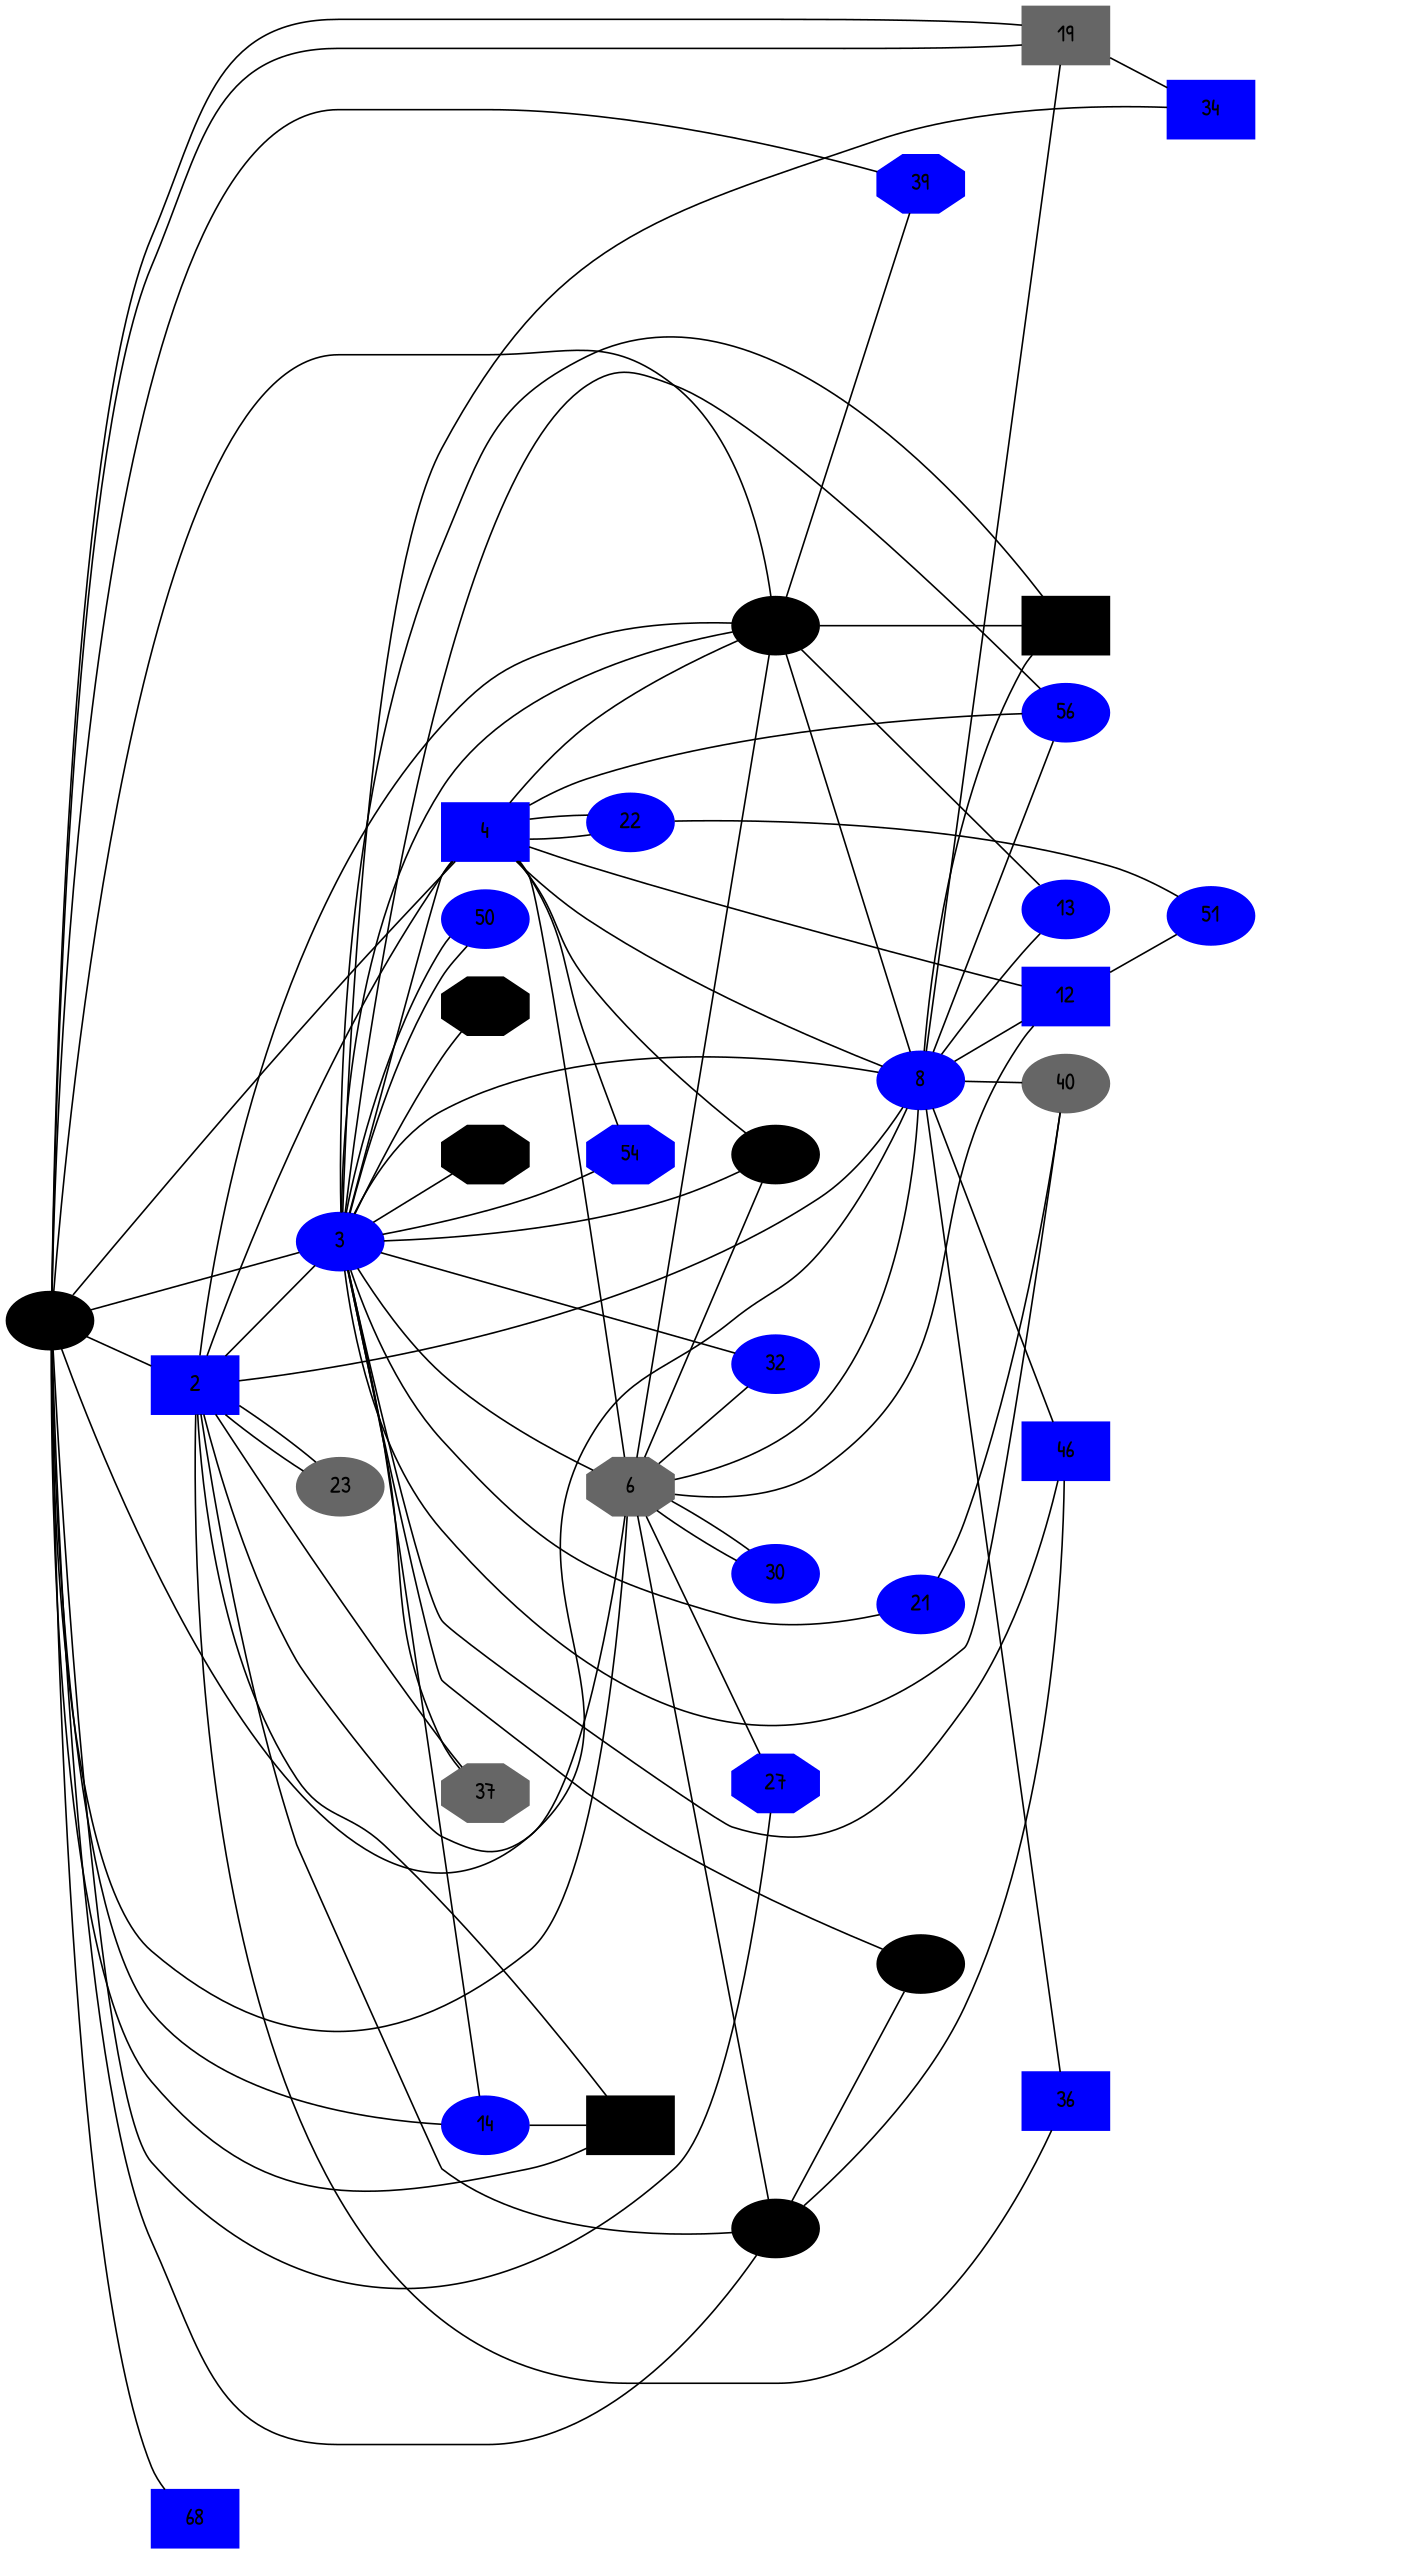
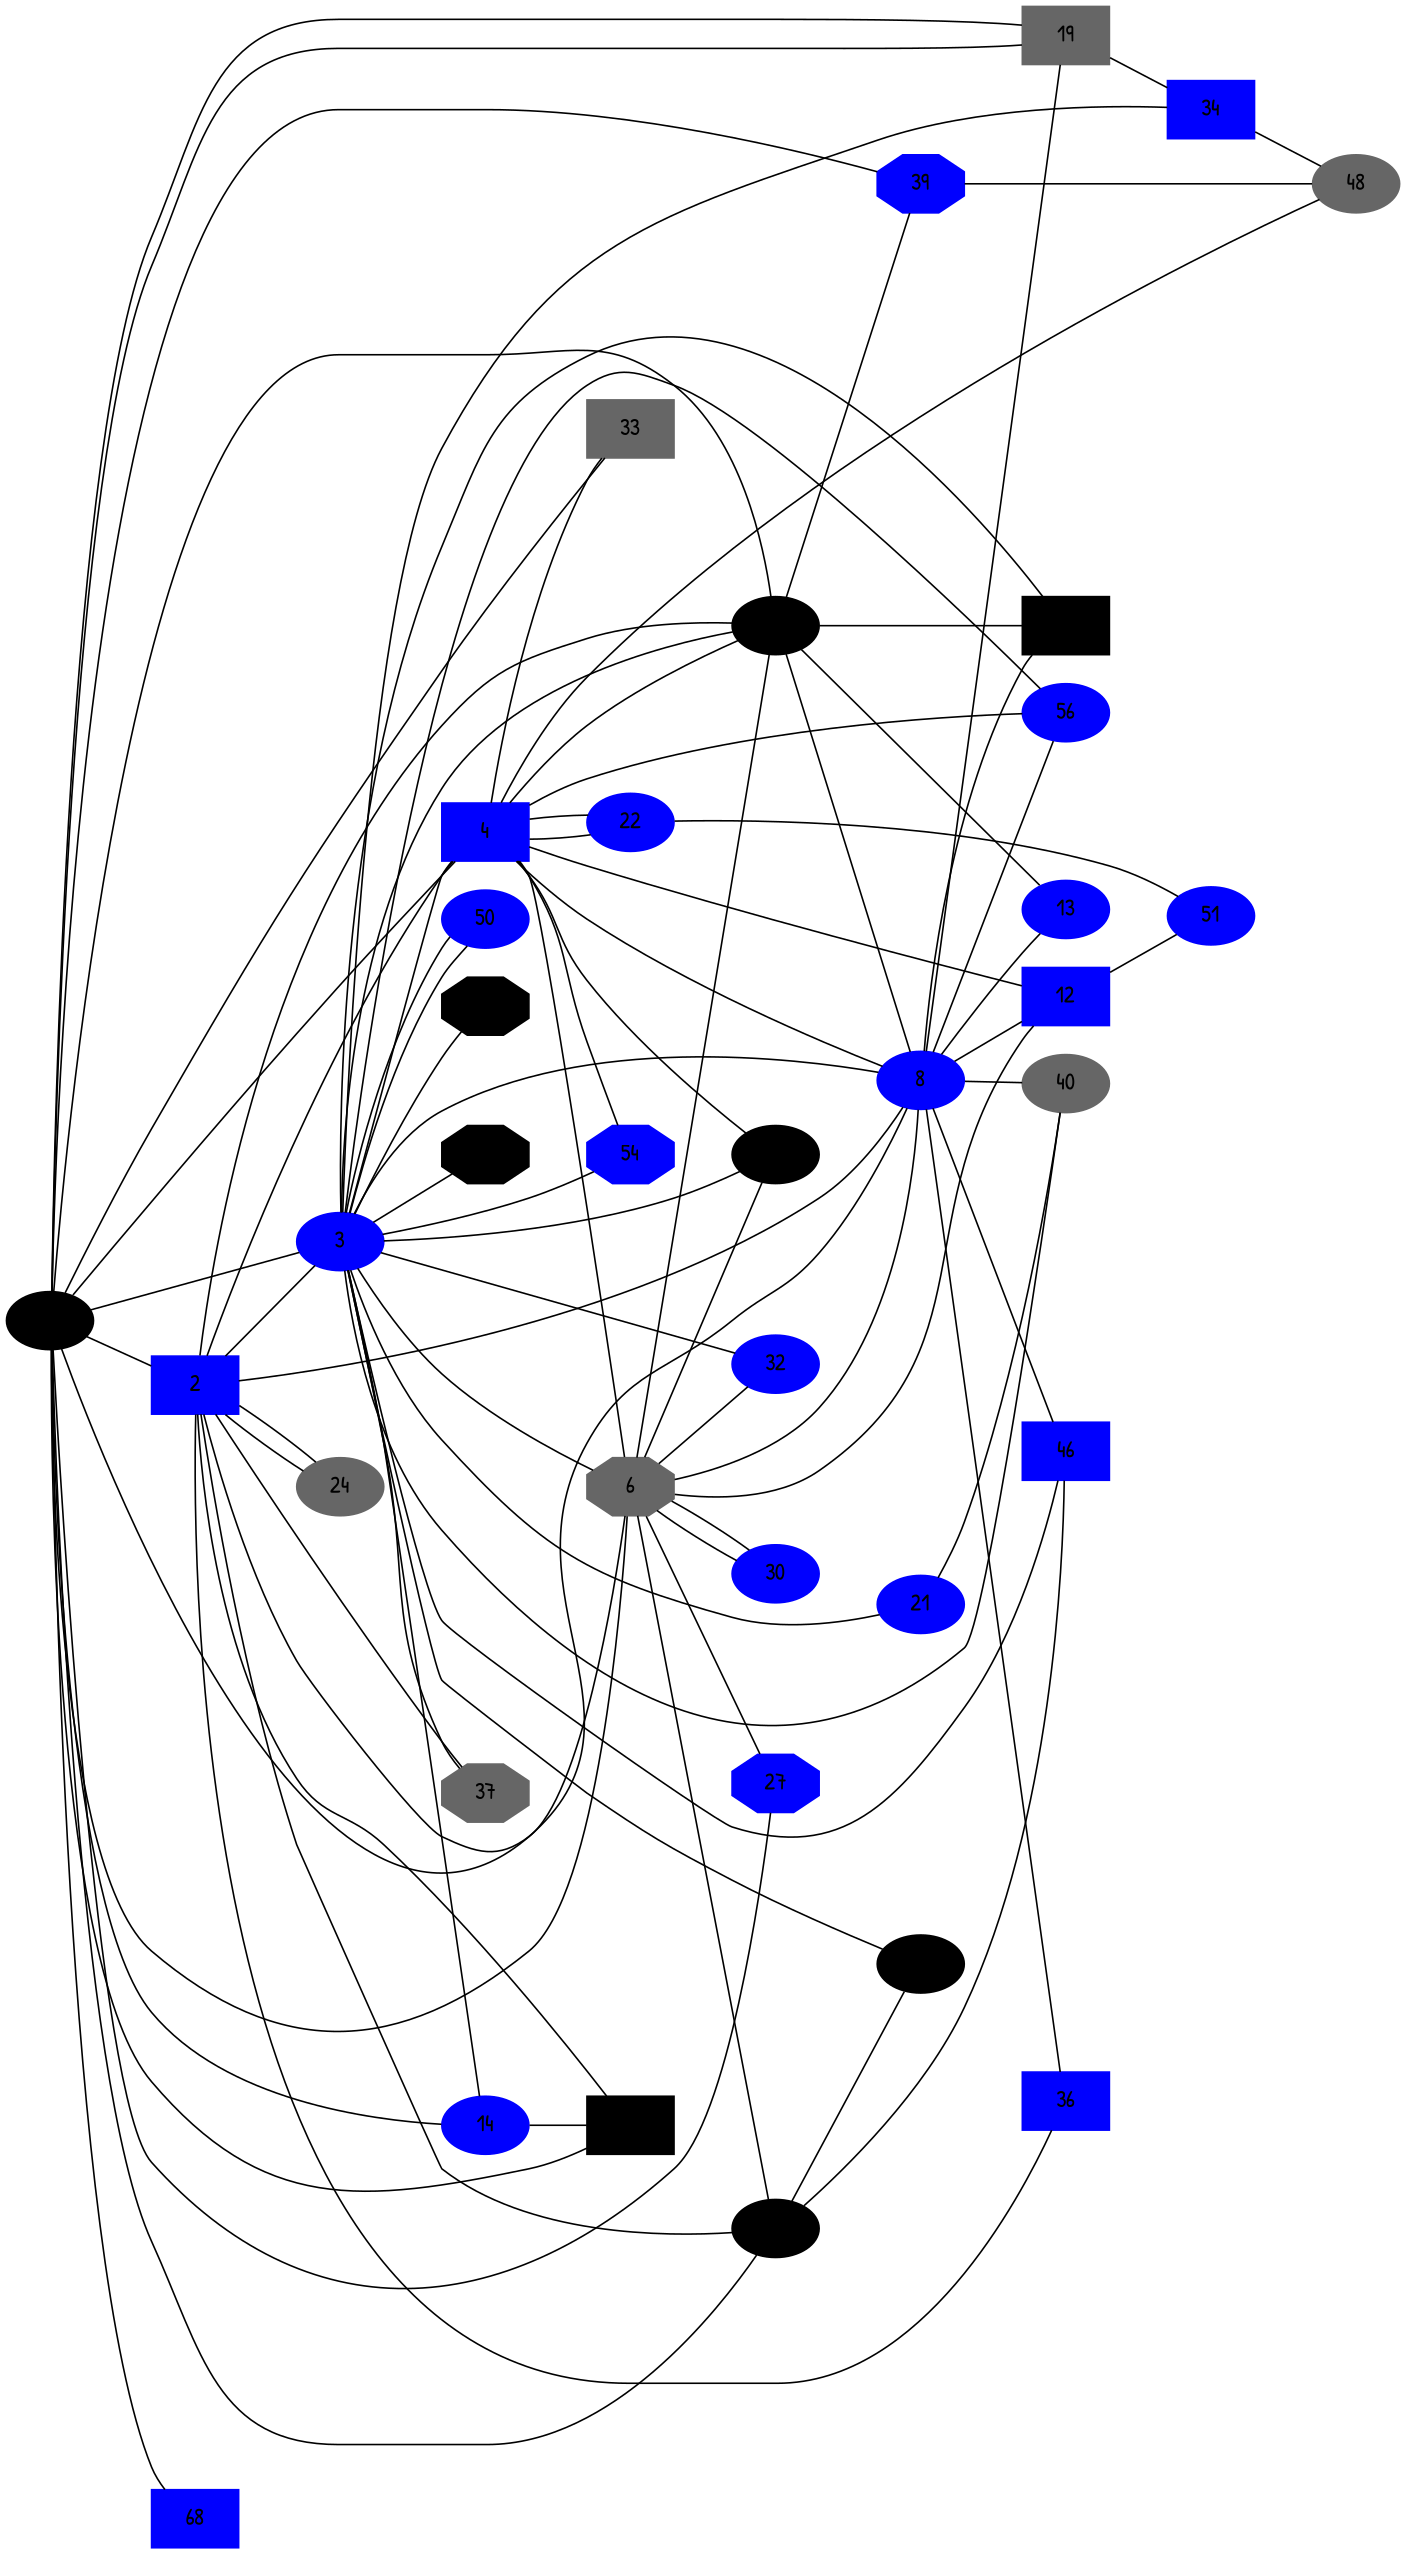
  graph {
    fontname="Patrick Hand"
    rankdir=LR
    node [color=blue fontname="Patrick Hand" shape=ellipse style=filled]
    edge [fontname="Patrick Hand"]
    1 [color=black super="+10"]
    2 [shape=box super="+52+28+70+24+45"]
    3 [super="+43+5+49"]
    4 [shape=box super="+17+66+62"]
    6 [color=gray40 shape=octagon super="+25"]
    7 [color=black]
    8 [super="+9+63+15"]
    11 [color=black]
    14 [super="+20"]
    19 [color=gray40 shape=box super="+31"]
    27 [shape=octagon super="+69"]
+   33 [color=gray40 shape=box]
    38 [color=black shape=box]
    39 [shape=octagon]
    68 [shape=box]
-   23 [color=gray40]
+   23 [color=gray40 label=24]
    36 [shape=box]
    37 [color=gray40 shape=octagon]
    18 [color=black shape=box super="+73"]
    21
    29 [color=black super="+67"]
    32
    34 [shape=box super="+76+35"]
    40 [color=gray40 super="+41"]
    42 [color=black shape=octagon]
    46 [shape=box super="+59"]
    47 [color=black]
    50
    54 [shape=octagon]
    56 [super="+60"]
    77 [color=black shape=octagon]
    12 [shape=box super="+75"]
    22
+   48 [color=gray40]
    30
    13
    51
    1 -- 2 [weight=2]
    1 -- 3 [weight=5]
    1 -- 4 [weight=4]
    1 -- 6 [weight=2]
    1 -- 7 [weight=2]
    1 -- 8 [weight=4]
    1 -- 11
    1 -- 14 [weight=2]
    1 -- 19
    1 -- 19
    1 -- 27 [weight=2]
+   1 -- 33
    1 -- 38
    1 -- 39
    1 -- 68
    2 -- 3 [weight=6]
    2 -- 4
    2 -- 6
    2 -- 7
    2 -- 8 [weight=2]
    2 -- 11 [weight=2]
    2 -- 38
    2 -- 23
    2 -- 23
    2 -- 36
    2 -- 37
    3 -- 4 [weight=3]
    3 -- 6 [weight=3]
    3 -- 7 [weight=3]
    3 -- 8 [weight=8]
    3 -- 14
    3 -- 37
    3 -- 18
    3 -- 21
    3 -- 29
    3 -- 32
    3 -- 34
    3 -- 40
    3 -- 42
    3 -- 46
    3 -- 47
    3 -- 50
    3 -- 50
    3 -- 54
    3 -- 56
    3 -- 77
    4 -- 6
    4 -- 7
    4 -- 8 [weight=2]
+   4 -- 33
    4 -- 29
    4 -- 54
    4 -- 56
    4 -- 12
    4 -- 22
    4 -- 22
+   4 -- 48
    6 -- 7
    6 -- 8 [weight=2]
    6 -- 11
    6 -- 27
    6 -- 29
    6 -- 32
    6 -- 12
    6 -- 30
    6 -- 30
    7 -- 8 [weight=3]
    7 -- 39
    7 -- 18
    7 -- 13
    8 -- 19
    8 -- 36
    8 -- 18
    8 -- 40 [weight=3]
    8 -- 46 [weight=2]
    8 -- 56
    8 -- 12
    8 -- 13
    11 -- 46
    11 -- 47
    14 -- 38
    19 -- 34
+   39 -- 48
    21 -- 40
+   34 -- 48
    12 -- 51
    22 -- 51
  }
